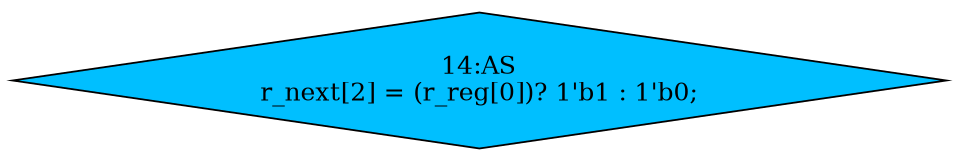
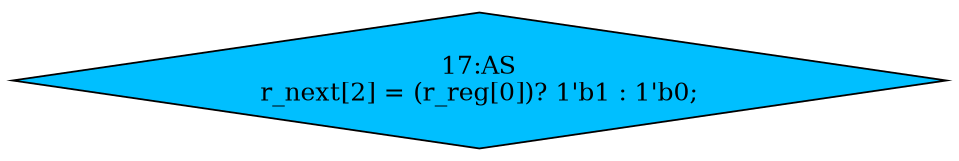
  strict digraph {
-   n1 [ast="<pyverilog.vparser.ast.Assign object at 0x7f6c231f9110>" def_var="['r_next']" fillcolor=deepskyblue label="14:AS\nr_next[2] = (r_reg[0])? 1'b1 : 1'b0;" statements="[]" style=filled typ=Assign use_var="['r_reg']" shape=diamond]
+   n1 [ast="<pyverilog.vparser.ast.Assign object at 0x7f6c231f9110>" def_var="['r_next']" fillcolor=deepskyblue label="17:AS\nr_next[2] = (r_reg[0])? 1'b1 : 1'b0;" statements="[]" style=filled typ=Assign use_var="['r_reg']" shape=diamond]
  }
